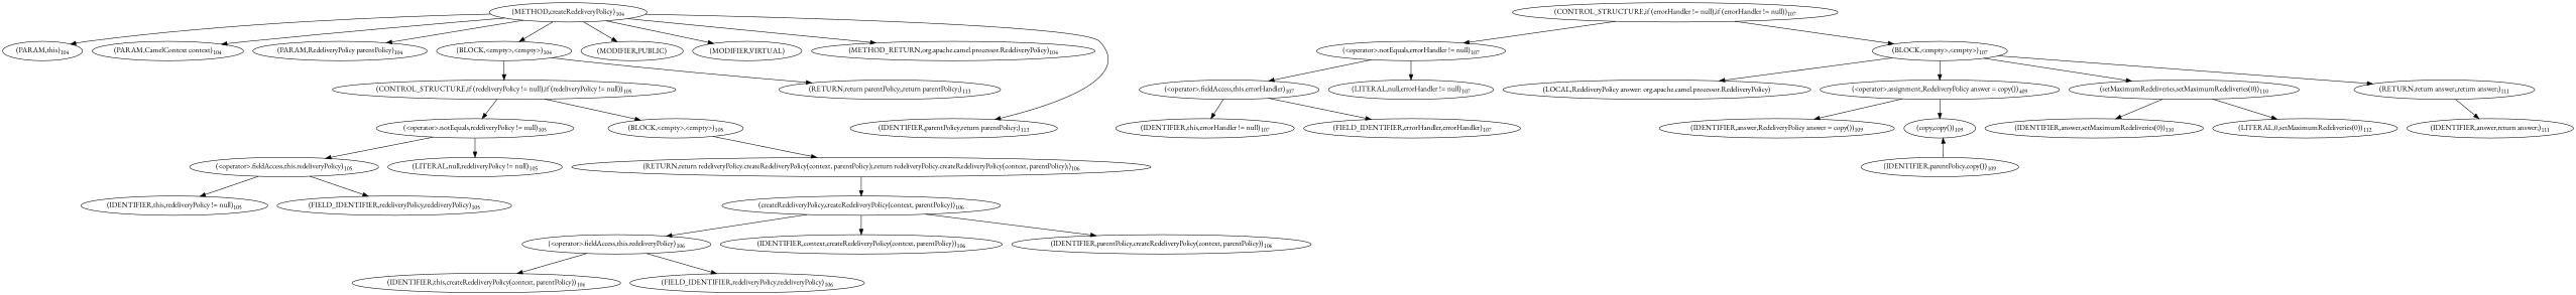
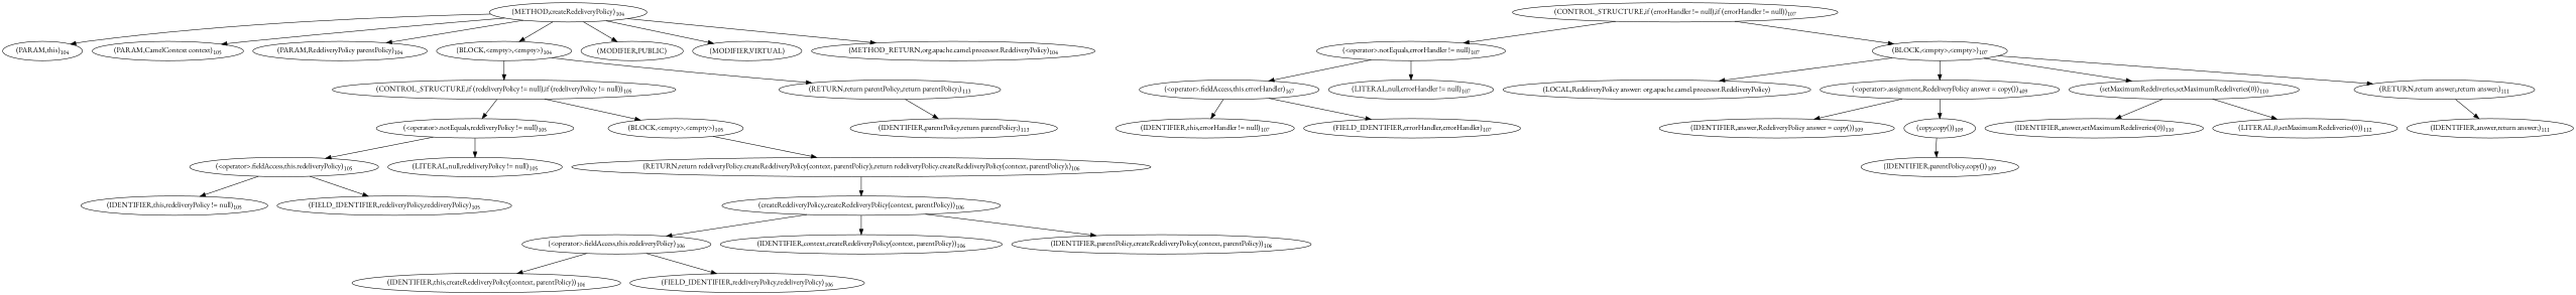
  digraph {
    fontname="EB Garamond"
    node [fontname="EB Garamond"]
    edge [fontname="EB Garamond"]
    n1 [label=<(METHOD,createRedeliveryPolicy)<SUB>104</SUB>>]
    n2 [label=<(PARAM,this)<SUB>104</SUB>>]
-   n3 [label=<(PARAM,CamelContext context)<SUB>104</SUB>>]
+   n3 [label=<(PARAM,CamelContext context)<SUB>105</SUB>>]
    n4 [label=<(PARAM,RedeliveryPolicy parentPolicy)<SUB>104</SUB>>]
    n5 [label=<(BLOCK,&lt;empty&gt;,&lt;empty&gt;)<SUB>104</SUB>>]
    n6 [label=<(MODIFIER,PUBLIC)>]
    n7 [label=<(MODIFIER,VIRTUAL)>]
    n8 [label=<(METHOD_RETURN,org.apache.camel.processor.RedeliveryPolicy)<SUB>104</SUB>>]
    n9 [label=<(CONTROL_STRUCTURE,if (redeliveryPolicy != null),if (redeliveryPolicy != null))<SUB>105</SUB>>]
    n10 [label=<(RETURN,return parentPolicy;,return parentPolicy;)<SUB>113</SUB>>]
    n11 [label=<(&lt;operator&gt;.notEquals,redeliveryPolicy != null)<SUB>105</SUB>>]
    n12 [label=<(BLOCK,&lt;empty&gt;,&lt;empty&gt;)<SUB>105</SUB>>]
    n13 [label=<(IDENTIFIER,parentPolicy,return parentPolicy;)<SUB>113</SUB>>]
    n14 [label=<(&lt;operator&gt;.fieldAccess,this.redeliveryPolicy)<SUB>105</SUB>>]
    n15 [label=<(LITERAL,null,redeliveryPolicy != null)<SUB>105</SUB>>]
    n16 [label=<(RETURN,return redeliveryPolicy.createRedeliveryPolicy(context, parentPolicy);,return redeliveryPolicy.createRedeliveryPolicy(context, parentPolicy);)<SUB>106</SUB>>]
    n17 [label=<(IDENTIFIER,this,redeliveryPolicy != null)<SUB>105</SUB>>]
    n18 [label=<(FIELD_IDENTIFIER,redeliveryPolicy,redeliveryPolicy)<SUB>105</SUB>>]
    n19 [label=<(createRedeliveryPolicy,createRedeliveryPolicy(context, parentPolicy))<SUB>106</SUB>>]
    n20 [label=<(&lt;operator&gt;.fieldAccess,this.redeliveryPolicy)<SUB>106</SUB>>]
    n21 [label=<(IDENTIFIER,context,createRedeliveryPolicy(context, parentPolicy))<SUB>106</SUB>>]
    n22 [label=<(IDENTIFIER,parentPolicy,createRedeliveryPolicy(context, parentPolicy))<SUB>106</SUB>>]
    n23 [label=<(IDENTIFIER,this,createRedeliveryPolicy(context, parentPolicy))<SUB>106</SUB>>]
    n24 [label=<(FIELD_IDENTIFIER,redeliveryPolicy,redeliveryPolicy)<SUB>106</SUB>>]
    n25 [label=<(CONTROL_STRUCTURE,if (errorHandler != null),if (errorHandler != null))<SUB>107</SUB>>]
    n26 [label=<(&lt;operator&gt;.notEquals,errorHandler != null)<SUB>107</SUB>>]
    n27 [label=<(BLOCK,&lt;empty&gt;,&lt;empty&gt;)<SUB>107</SUB>>]
-   n28 [label=<(&lt;operator&gt;.fieldAccess,this.errorHandler)<SUB>107</SUB>>]
+   n28 [label=<(&lt;operator&gt;.fieldAccess,this.errorHandler)<SUB>167</SUB>>]
    n29 [label=<(LITERAL,null,errorHandler != null)<SUB>107</SUB>>]
    n30 [label=<(LOCAL,RedeliveryPolicy answer: org.apache.camel.processor.RedeliveryPolicy)>]
    n31 [label=<(&lt;operator&gt;.assignment,RedeliveryPolicy answer = copy())<SUB>409</SUB>>]
    n32 [label=<(setMaximumRedeliveries,setMaximumRedeliveries(0))<SUB>110</SUB>>]
    n33 [label=<(RETURN,return answer;,return answer;)<SUB>111</SUB>>]
    n34 [label=<(IDENTIFIER,this,errorHandler != null)<SUB>107</SUB>>]
    n35 [label=<(FIELD_IDENTIFIER,errorHandler,errorHandler)<SUB>107</SUB>>]
    n36 [label=<(IDENTIFIER,answer,RedeliveryPolicy answer = copy())<SUB>109</SUB>>]
    n37 [label=<(copy,copy())<SUB>109</SUB>>]
    n38 [label=<(IDENTIFIER,answer,setMaximumRedeliveries(0))<SUB>110</SUB>>]
    n39 [label=<(LITERAL,0,setMaximumRedeliveries(0))<SUB>112</SUB>>]
    n40 [label=<(IDENTIFIER,answer,return answer;)<SUB>111</SUB>>]
    n41 [label=<(IDENTIFIER,parentPolicy,copy())<SUB>109</SUB>>]
    n1 -> n2
    n1 -> n3
    n1 -> n4
    n1 -> n5
    n1 -> n6
    n1 -> n7
    n1 -> n8
    n5 -> n9
    n5 -> n10
    n9 -> n11
    n9 -> n12
-   n1 -> n13
+   n10 -> n13
    n11 -> n14
    n11 -> n15
    n12 -> n16
    n14 -> n17
    n14 -> n18
    n16 -> n19
    n19 -> n20
    n19 -> n21
    n19 -> n22
    n20 -> n23
    n20 -> n24
    n25 -> n26
    n25 -> n27
    n26 -> n28
    n26 -> n29
    n27 -> n30
    n27 -> n31
    n27 -> n32
    n27 -> n33
    n28 -> n34
    n28 -> n35
    n31 -> n36
    n31 -> n37
    n32 -> n38
    n32 -> n39
    n33 -> n40
-   n41 -> n37
+   n37 -> n41
  }
